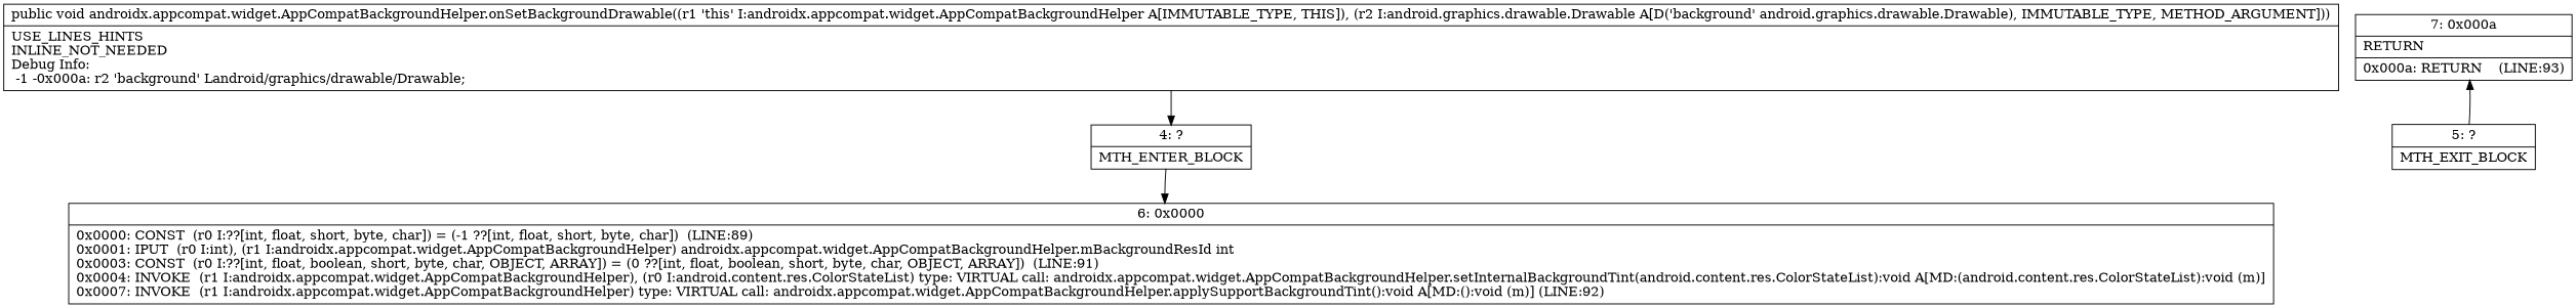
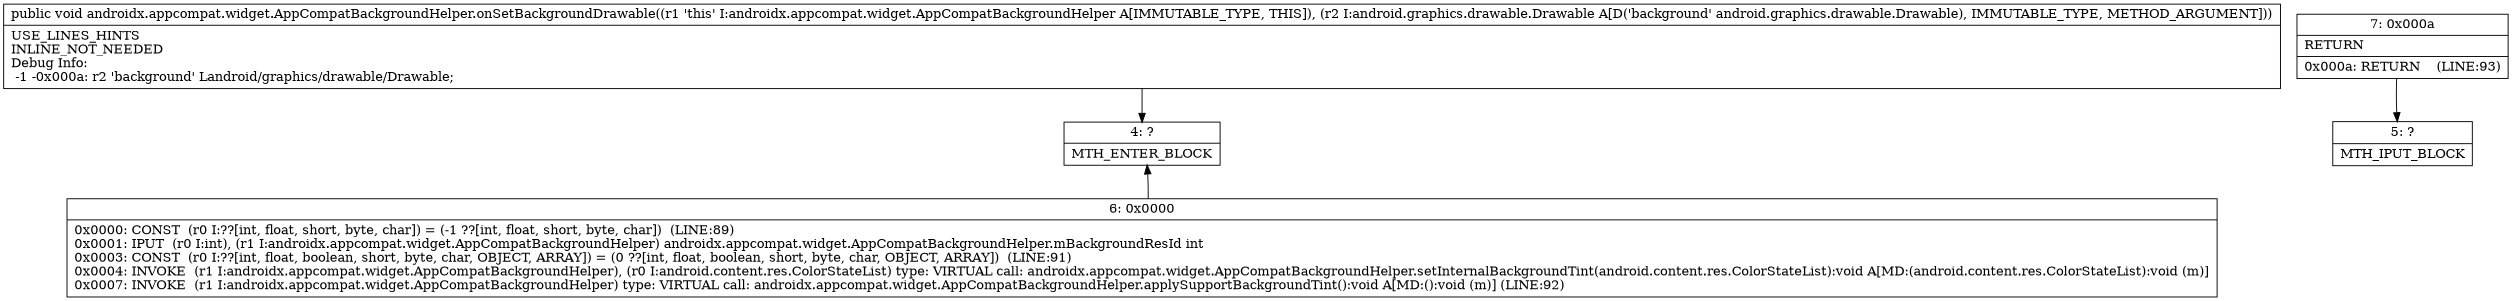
  digraph {
    node [shape=record]
    n1 [label="{4\:\ ?|MTH_ENTER_BLOCK\l}"]
    n2 [label="{6\:\ 0x0000|0x0000: CONST  (r0 I:??[int, float, short, byte, char]) = (\-1 ??[int, float, short, byte, char])  (LINE:89)\l0x0001: IPUT  (r0 I:int), (r1 I:androidx.appcompat.widget.AppCompatBackgroundHelper) androidx.appcompat.widget.AppCompatBackgroundHelper.mBackgroundResId int \l0x0003: CONST  (r0 I:??[int, float, boolean, short, byte, char, OBJECT, ARRAY]) = (0 ??[int, float, boolean, short, byte, char, OBJECT, ARRAY])  (LINE:91)\l0x0004: INVOKE  (r1 I:androidx.appcompat.widget.AppCompatBackgroundHelper), (r0 I:android.content.res.ColorStateList) type: VIRTUAL call: androidx.appcompat.widget.AppCompatBackgroundHelper.setInternalBackgroundTint(android.content.res.ColorStateList):void A[MD:(android.content.res.ColorStateList):void (m)]\l0x0007: INVOKE  (r1 I:androidx.appcompat.widget.AppCompatBackgroundHelper) type: VIRTUAL call: androidx.appcompat.widget.AppCompatBackgroundHelper.applySupportBackgroundTint():void A[MD:():void (m)] (LINE:92)\l}"]
    n3 [label="{7\:\ 0x000a|RETURN\l|0x000a: RETURN    (LINE:93)\l}"]
-   n4 [label="{5\:\ ?|MTH_EXIT_BLOCK\l}"]
+   n4 [label="{5\:\ ?|MTH_IPUT_BLOCK\l}"]
    n5 [label="{public void androidx.appcompat.widget.AppCompatBackgroundHelper.onSetBackgroundDrawable((r1 'this' I:androidx.appcompat.widget.AppCompatBackgroundHelper A[IMMUTABLE_TYPE, THIS]), (r2 I:android.graphics.drawable.Drawable A[D('background' android.graphics.drawable.Drawable), IMMUTABLE_TYPE, METHOD_ARGUMENT]))  | USE_LINES_HINTS\lINLINE_NOT_NEEDED\lDebug Info:\l  \-1 \-0x000a: r2 'background' Landroid\/graphics\/drawable\/Drawable;\l}"]
-   n1 -> n2
-   n4 -> n3
+   n2 -> n1
+   n3 -> n4
    n5 -> n1
  }
